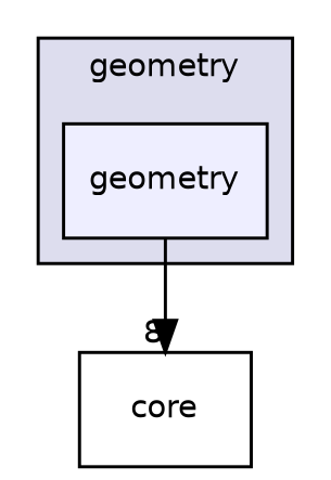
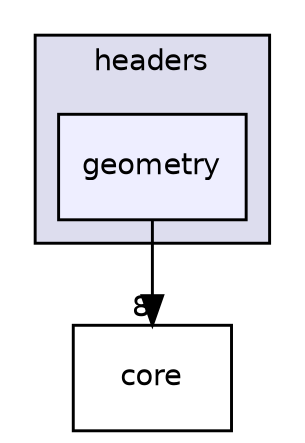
  digraph {
    compound=true
    node [fontname=Helvetica fontsize=10 shape=box]
    n1 [fillcolor="#eeeeff" label=geometry pencolor=black style=filled]
    n2 [label=core]
    subgraph cluster_1 {
      bgcolor="#ddddee"
      fontname=Helvetica
      fontsize=10
-     label=geometry
+     label=headers
      pencolor=black
      n1
    }
    n1 -> n2 [headlabel=8 labeldistance=1.5 labelfontname=Helvetica labelfontsize=10]
  }
